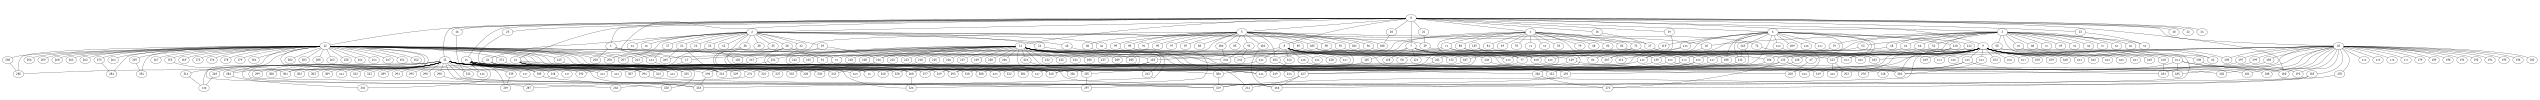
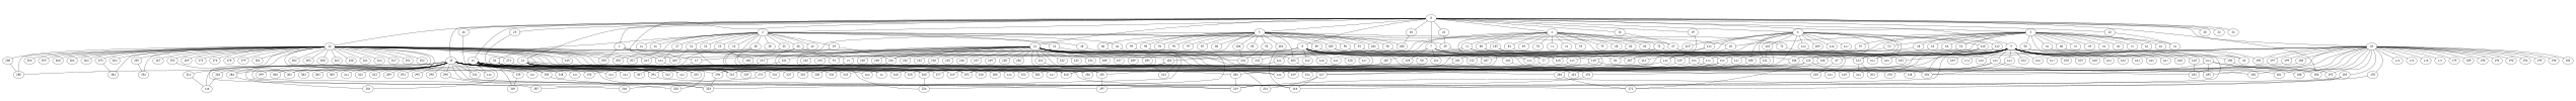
  graph {
    fontname="JetBrains Mono"
    node [fontname="JetBrains Mono"]
    edge [fontname="JetBrains Mono"]
    0
    1
    2
    3
    4
    5
    6
    7
    8
    9
    10
    11
    12
    13
    14
    15
    16
    17
    18
    19
    20
    21
    22
    23
    24
    25
    26
    180
    258
    103
    133
    75
    32
    34
    35
    36
    37
    38
    33
    40
    41
    42
    39
    44
    45
    46
    43
    27
    28
    29
    30
    31
    250
    47
    48
    49
    50
    51
    52
    53
    54
    55
    56
    57
    58
    59
    60
    61
    62
    63
    64
    65
    66
    67
    68
    69
    70
    71
    72
    73
    74
    76
    77
    78
    79
    80
    81
    82
    83
    84
    265
    85
    86
    87
    88
    89
    90
    91
    92
    93
    94
    95
    96
    97
    98
    99
    100
    101
    102
    104
    105
    106
    108
    109
    110
    111
    112
    113
    114
    115
    116
    117
    118
    119
    120
    121
    122
    123
    306
    128
    124
    125
    126
    127
    129
    130
    131
    132
    134
    135
    136
    137
    138
    139
    140
    141
    142
    143
    144
    145
    146
    147
    148
    149
    150
    151
    152
    153
    154
    155
    156
    157
    158
    159
    160
    161
    162
    163
    164
    165
    166
    167
    168
    169
    170
    171
    172
    173
    221
    174
    175
    176
    177
    178
    179
    181
    182
    183
    184
    185
    186
    187
    188
    189
    190
    191
    192
    193
    194
    195
    196
    197
    198
    199
    200
    201
    202
    203
    204
    205
    206
    207
    208
    209
    210
    211
    212
    213
    214
    215
    216
    217
    218
    219
    220
    222
    223
    224
    225
    226
    227
    228
    229
    230
    231
    232
    233
    234
    235
    236
    237
    256
    259
    260
    261
    262
    257
    264
    266
    267
    268
    269
    270
    271
    272
    273
    274
    275
    276
    277
    278
    279
    280
    281
    282
    283
    284
    285
    286
    287
    288
    263
    238
    239
    240
    241
    242
    243
    244
    245
    246
    247
    248
    249
    251
    252
    253
    254
    255
    289
    290
    291
    292
    293
    294
    295
    296
    297
    298
    299
    300
    301
    302
    303
    304
    305
    307
    308
    309
    310
    311
    312
    313
    314
    315
    316
    317
    318
    319
    320
    321
    322
    323
    334
    324
    325
    326
    327
    328
    329
    330
    331
    332
    333
    335
    336
    337
    338
    339
    340
    341
    342
    343
    344
    345
    346
    347
    348
    349
    107
    0 -- 1
    0 -- 2
    0 -- 3
    0 -- 4
    0 -- 5
    0 -- 6
    0 -- 7
    0 -- 8
    0 -- 9
    0 -- 10
    0 -- 11
    0 -- 12
    0 -- 13
    0 -- 14
    0 -- 15
    0 -- 16
    0 -- 17
    0 -- 18
    0 -- 19
    0 -- 20
    0 -- 21
    0 -- 22
    0 -- 23
    0 -- 24
    0 -- 25
    0 -- 26
    0 -- 180
    1 -- 258
    1 -- 103
    1 -- 133
    1 -- 75
    2 -- 32
    2 -- 34
    2 -- 35
    2 -- 36
    2 -- 37
    2 -- 38
    2 -- 33
    2 -- 40
    2 -- 41
    2 -- 42
    2 -- 39
    2 -- 44
    2 -- 45
    2 -- 46
    2 -- 43
    2 -- 27
    2 -- 28
    2 -- 29
    2 -- 30
    2 -- 31
    2 -- 250
    3 -- 47
    3 -- 48
    3 -- 49
    3 -- 50
    3 -- 51
    3 -- 52
    3 -- 53
    3 -- 54
    3 -- 55
    3 -- 56
    3 -- 57
    3 -- 58
    3 -- 59
    3 -- 60
    3 -- 61
    3 -- 62
    3 -- 63
    3 -- 64
    3 -- 65
    3 -- 66
    3 -- 67
    4 -- 75
    4 -- 68
    4 -- 69
    4 -- 70
    4 -- 71
    4 -- 72
    4 -- 73
    4 -- 74
    4 -- 76
    4 -- 77
    4 -- 78
    4 -- 79
    4 -- 80
    4 -- 81
    4 -- 82
    4 -- 83
    4 -- 84
    4 -- 265
    5 -- 103
    5 -- 65
    5 -- 85
    5 -- 86
    5 -- 87
    5 -- 88
    5 -- 89
    5 -- 90
    5 -- 91
    5 -- 92
    5 -- 93
    5 -- 94
    5 -- 95
    5 -- 96
    5 -- 97
    5 -- 98
    5 -- 99
    5 -- 100
    5 -- 101
    5 -- 102
    5 -- 104
    5 -- 105
    5 -- 106
    6 -- 108
    6 -- 109
    6 -- 110
    6 -- 111
    6 -- 112
    6 -- 113
    6 -- 114
    6 -- 115
    6 -- 116
    6 -- 117
    6 -- 118
    6 -- 119
    6 -- 120
    6 -- 121
    6 -- 122
    6 -- 123
    6 -- 306
    7 -- 77
    7 -- 128
    7 -- 124
    7 -- 125
    7 -- 126
    7 -- 127
+   8 -- 133
    8 -- 122
    8 -- 129
    8 -- 130
    8 -- 131
    8 -- 132
    8 -- 134
    8 -- 135
    8 -- 136
    8 -- 137
    8 -- 138
    8 -- 139
    8 -- 140
    8 -- 141
    8 -- 142
    9 -- 143
    9 -- 144
    9 -- 145
    9 -- 146
    9 -- 147
    9 -- 148
    9 -- 149
    9 -- 150
    9 -- 151
    9 -- 152
    9 -- 153
    9 -- 154
    9 -- 155
    9 -- 156
    9 -- 157
    9 -- 158
    9 -- 159
    9 -- 160
    9 -- 161
    9 -- 162
    9 -- 163
    9 -- 164
    9 -- 165
    9 -- 166
    9 -- 167
    9 -- 168
    9 -- 169
    9 -- 170
    9 -- 171
    9 -- 172
    9 -- 173
    9 -- 221
    10 -- 180
    10 -- 174
    10 -- 175
    10 -- 176
    10 -- 177
    10 -- 178
    10 -- 179
    10 -- 181
    10 -- 182
    10 -- 183
    10 -- 184
    10 -- 185
    10 -- 186
    10 -- 187
    10 -- 188
    10 -- 189
    10 -- 190
    10 -- 191
    10 -- 192
    10 -- 193
    10 -- 194
    10 -- 195
    10 -- 196
    10 -- 197
    10 -- 198
    10 -- 199
    10 -- 200
    10 -- 201
    10 -- 202
    10 -- 203
    11 -- 17
    11 -- 221
    11 -- 204
    11 -- 205
    11 -- 206
    11 -- 207
    11 -- 208
    11 -- 209
    11 -- 210
    11 -- 211
    11 -- 212
    11 -- 213
    11 -- 214
    11 -- 215
    11 -- 216
    11 -- 217
    11 -- 218
    11 -- 219
    11 -- 220
    11 -- 222
    11 -- 223
    11 -- 224
    11 -- 225
    11 -- 226
    11 -- 227
    11 -- 228
    11 -- 229
    11 -- 230
    11 -- 231
    11 -- 232
    11 -- 233
    11 -- 234
    11 -- 235
    11 -- 236
    11 -- 237
    12 -- 258
    12 -- 250
    12 -- 265
    12 -- 256
    12 -- 259
    12 -- 260
    12 -- 261
    12 -- 262
    12 -- 257
    12 -- 264
    12 -- 266
    12 -- 267
    12 -- 268
    12 -- 269
    12 -- 270
    12 -- 271
    12 -- 272
    12 -- 273
    12 -- 274
    12 -- 275
    12 -- 276
    12 -- 277
    12 -- 278
    12 -- 279
    12 -- 280
    12 -- 281
    12 -- 282
    12 -- 283
    12 -- 284
    12 -- 285
    12 -- 286
    12 -- 287
    12 -- 288
    12 -- 263
    12 -- 238
    12 -- 239
    12 -- 240
    12 -- 241
    12 -- 242
    12 -- 243
    12 -- 244
    12 -- 245
    12 -- 246
    12 -- 247
    12 -- 248
    12 -- 249
    12 -- 251
    12 -- 252
    12 -- 253
    12 -- 254
    12 -- 255
    13 -- 306
    13 -- 184
    13 -- 289
    13 -- 290
    13 -- 291
    13 -- 292
    13 -- 293
    13 -- 294
    13 -- 295
    13 -- 296
    13 -- 297
    13 -- 298
    13 -- 299
    13 -- 300
    13 -- 301
    13 -- 302
    13 -- 303
    13 -- 304
    13 -- 305
    13 -- 307
    13 -- 308
    13 -- 309
    13 -- 310
    13 -- 311
    13 -- 312
    13 -- 313
    13 -- 314
    13 -- 315
    13 -- 316
    13 -- 317
    13 -- 318
    13 -- 319
    13 -- 320
    13 -- 321
    13 -- 322
    13 -- 323
    13 -- 334
    14 -- 44
    14 -- 324
    14 -- 325
    14 -- 326
    14 -- 327
    14 -- 328
    14 -- 329
    14 -- 330
    14 -- 331
    15 -- 294
    15 -- 334
    15 -- 332
    15 -- 333
    15 -- 335
    15 -- 336
    15 -- 337
    15 -- 338
    15 -- 339
    15 -- 340
    15 -- 341
    15 -- 342
    15 -- 343
    15 -- 344
    15 -- 345
    15 -- 346
    15 -- 347
    15 -- 348
    15 -- 349
    16 -- 321
    17 -- 313
    19 -- 207
    20 -- 100
    21 -- 39
    23 -- 51
    25 -- 333
    26 -- 27
    103 -- 127
    133 -- 268
    75 -- 296
    34 -- 50
    34 -- 265
    34 -- 312
    35 -- 166
    36 -- 285
    36 -- 305
    36 -- 325
    36 -- 340
    37 -- 133
    33 -- 102
    33 -- 292
    40 -- 172
    42 -- 331
    39 -- 201
    46 -- 187
    27 -- 67
    28 -- 91
    28 -- 236
    28 -- 243
    29 -- 185
    29 -- 216
    30 -- 257
    30 -- 340
    31 -- 138
    48 -- 140
    52 -- 139
    53 -- 77
    55 -- 62
    58 -- 319
    59 -- 103
    60 -- 198
    61 -- 135
    65 -- 115
    66 -- 207
    67 -- 228
    72 -- 164
    73 -- 84
    73 -- 120
    74 -- 155
    74 -- 242
    74 -- 293
    74 -- 315
    77 -- 277
    80 -- 140
    80 -- 235
    81 -- 121
    82 -- 111
    82 -- 129
    83 -- 108
    86 -- 343
    89 -- 154
    90 -- 147
    92 -- 242
    92 -- 246
    93 -- 186
    96 -- 183
    98 -- 326
    99 -- 338
    101 -- 166
    104 -- 123
    105 -- 153
    105 -- 312
    106 -- 246
    108 -- 132
    110 -- 123
    110 -- 153
    112 -- 201
    113 -- 228
    114 -- 134
    114 -- 340
    115 -- 304
    118 -- 121
    118 -- 317
    119 -- 216
    120 -- 206
    121 -- 301
    122 -- 127
    122 -- 149
    122 -- 272
    123 -- 253
    123 -- 344
    306 -- 319
    125 -- 268
    126 -- 144
    127 -- 166
    127 -- 211
    129 -- 201
    129 -- 293
    131 -- 240
    135 -- 249
    136 -- 170
    138 -- 236
    138 -- 345
    139 -- 331
    142 -- 219
    143 -- 201
    145 -- 181
    145 -- 253
    145 -- 344
    147 -- 214
    148 -- 184
    150 -- 193
    151 -- 180
    151 -- 185
    151 -- 200
    151 -- 270
    154 -- 182
    154 -- 318
    155 -- 332
    155 -- 335
    170 -- 266
    173 -- 308
    221 -- 320
    178 -- 319
    186 -- 331
    187 -- 330
    188 -- 248
    197 -- 274
    199 -- 340
    203 -- 272
    203 -- 297
    205 -- 213
    206 -- 272
    210 -- 336
    216 -- 294
    217 -- 286
    224 -- 235
    231 -- 307
    235 -- 297
    268 -- 326
    271 -- 312
    274 -- 287
    275 -- 284
    280 -- 285
    286 -- 346
    239 -- 254
    245 -- 293
    255 -- 304
    290 -- 338
    294 -- 319
    296 -- 338
    305 -- 328
    310 -- 316
    314 -- 316
    339 -- 349
    107 -- 134
    107 -- 173
  }
